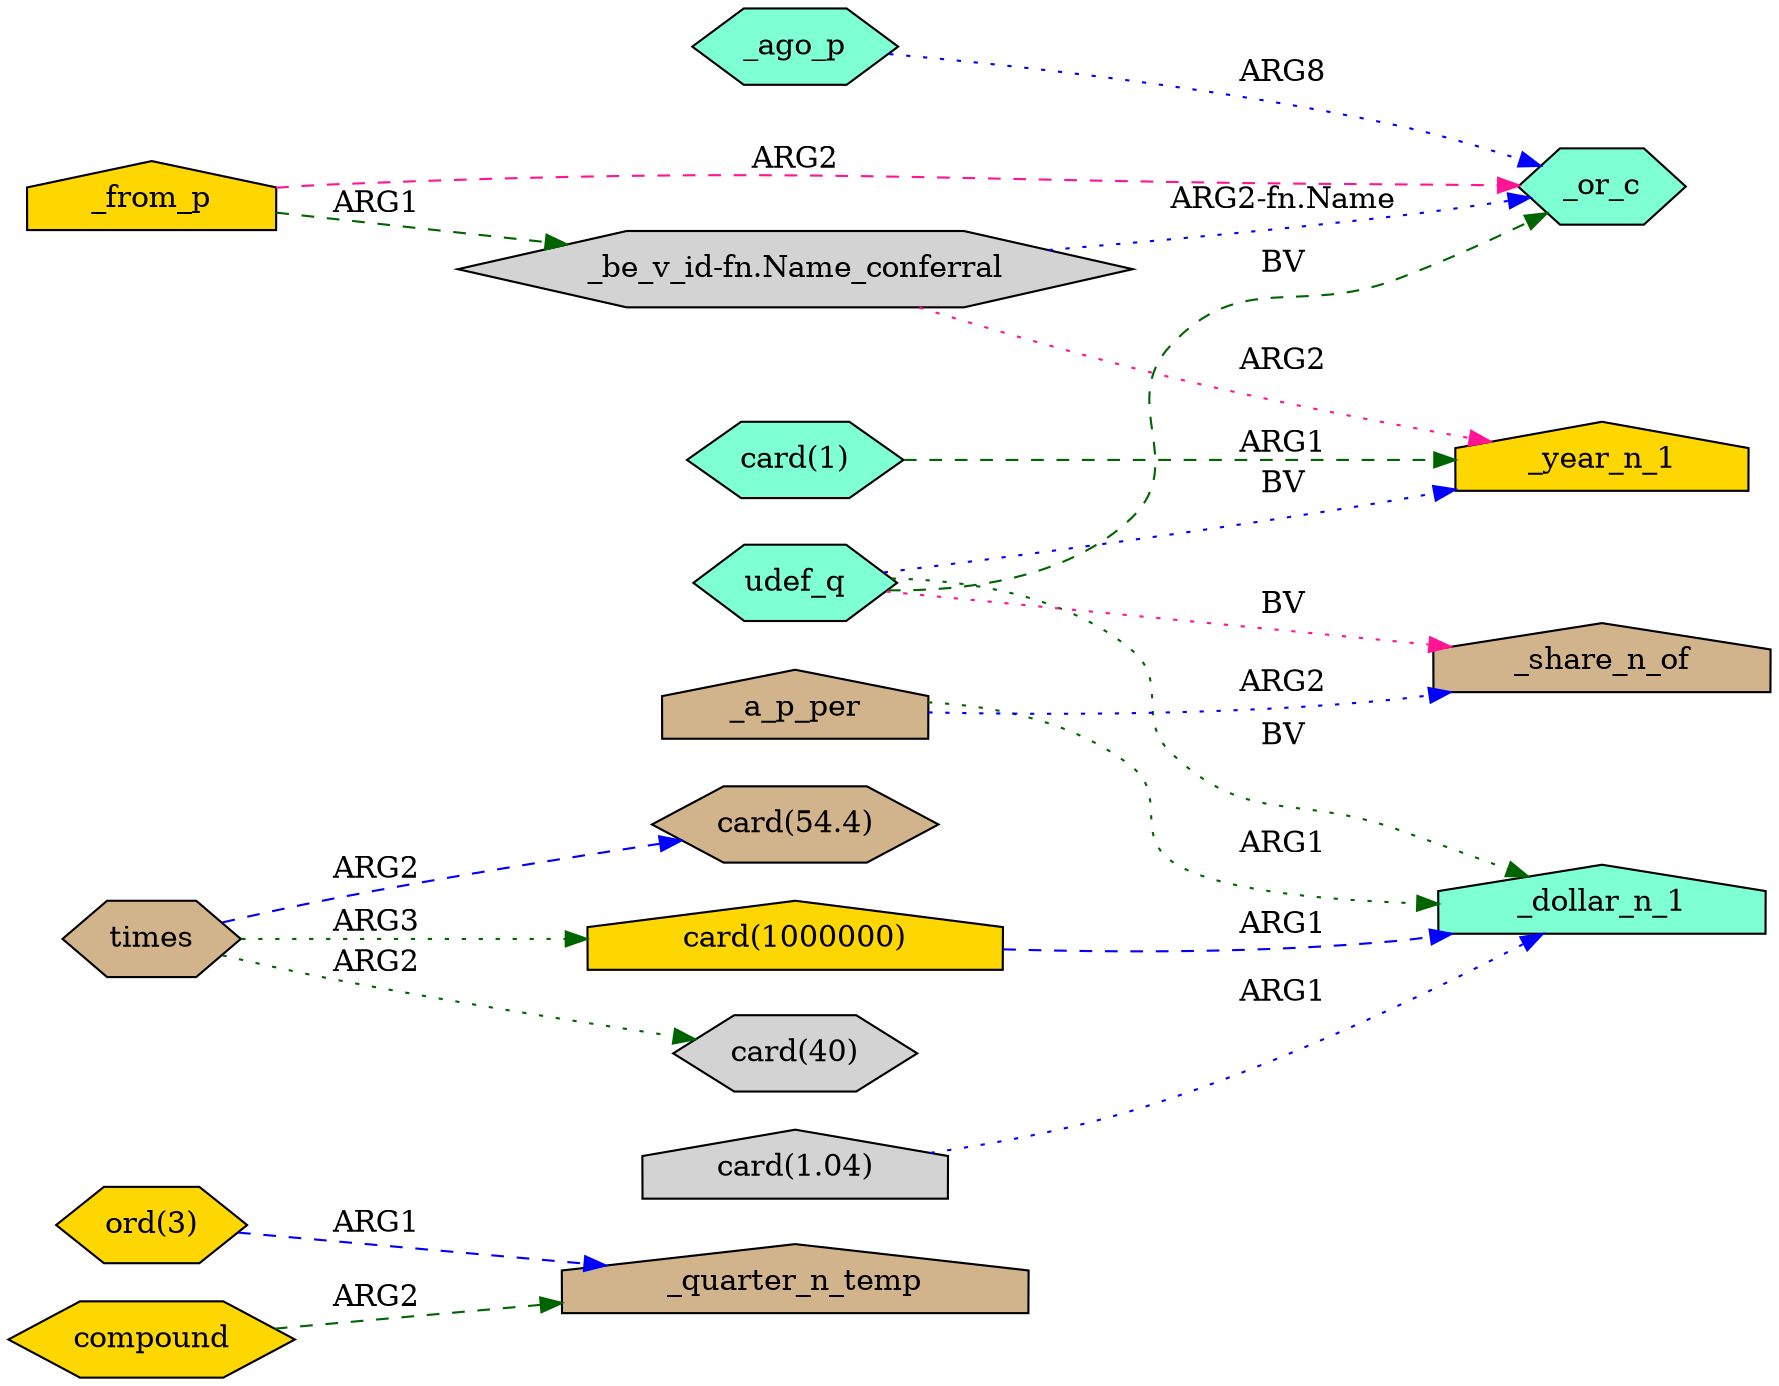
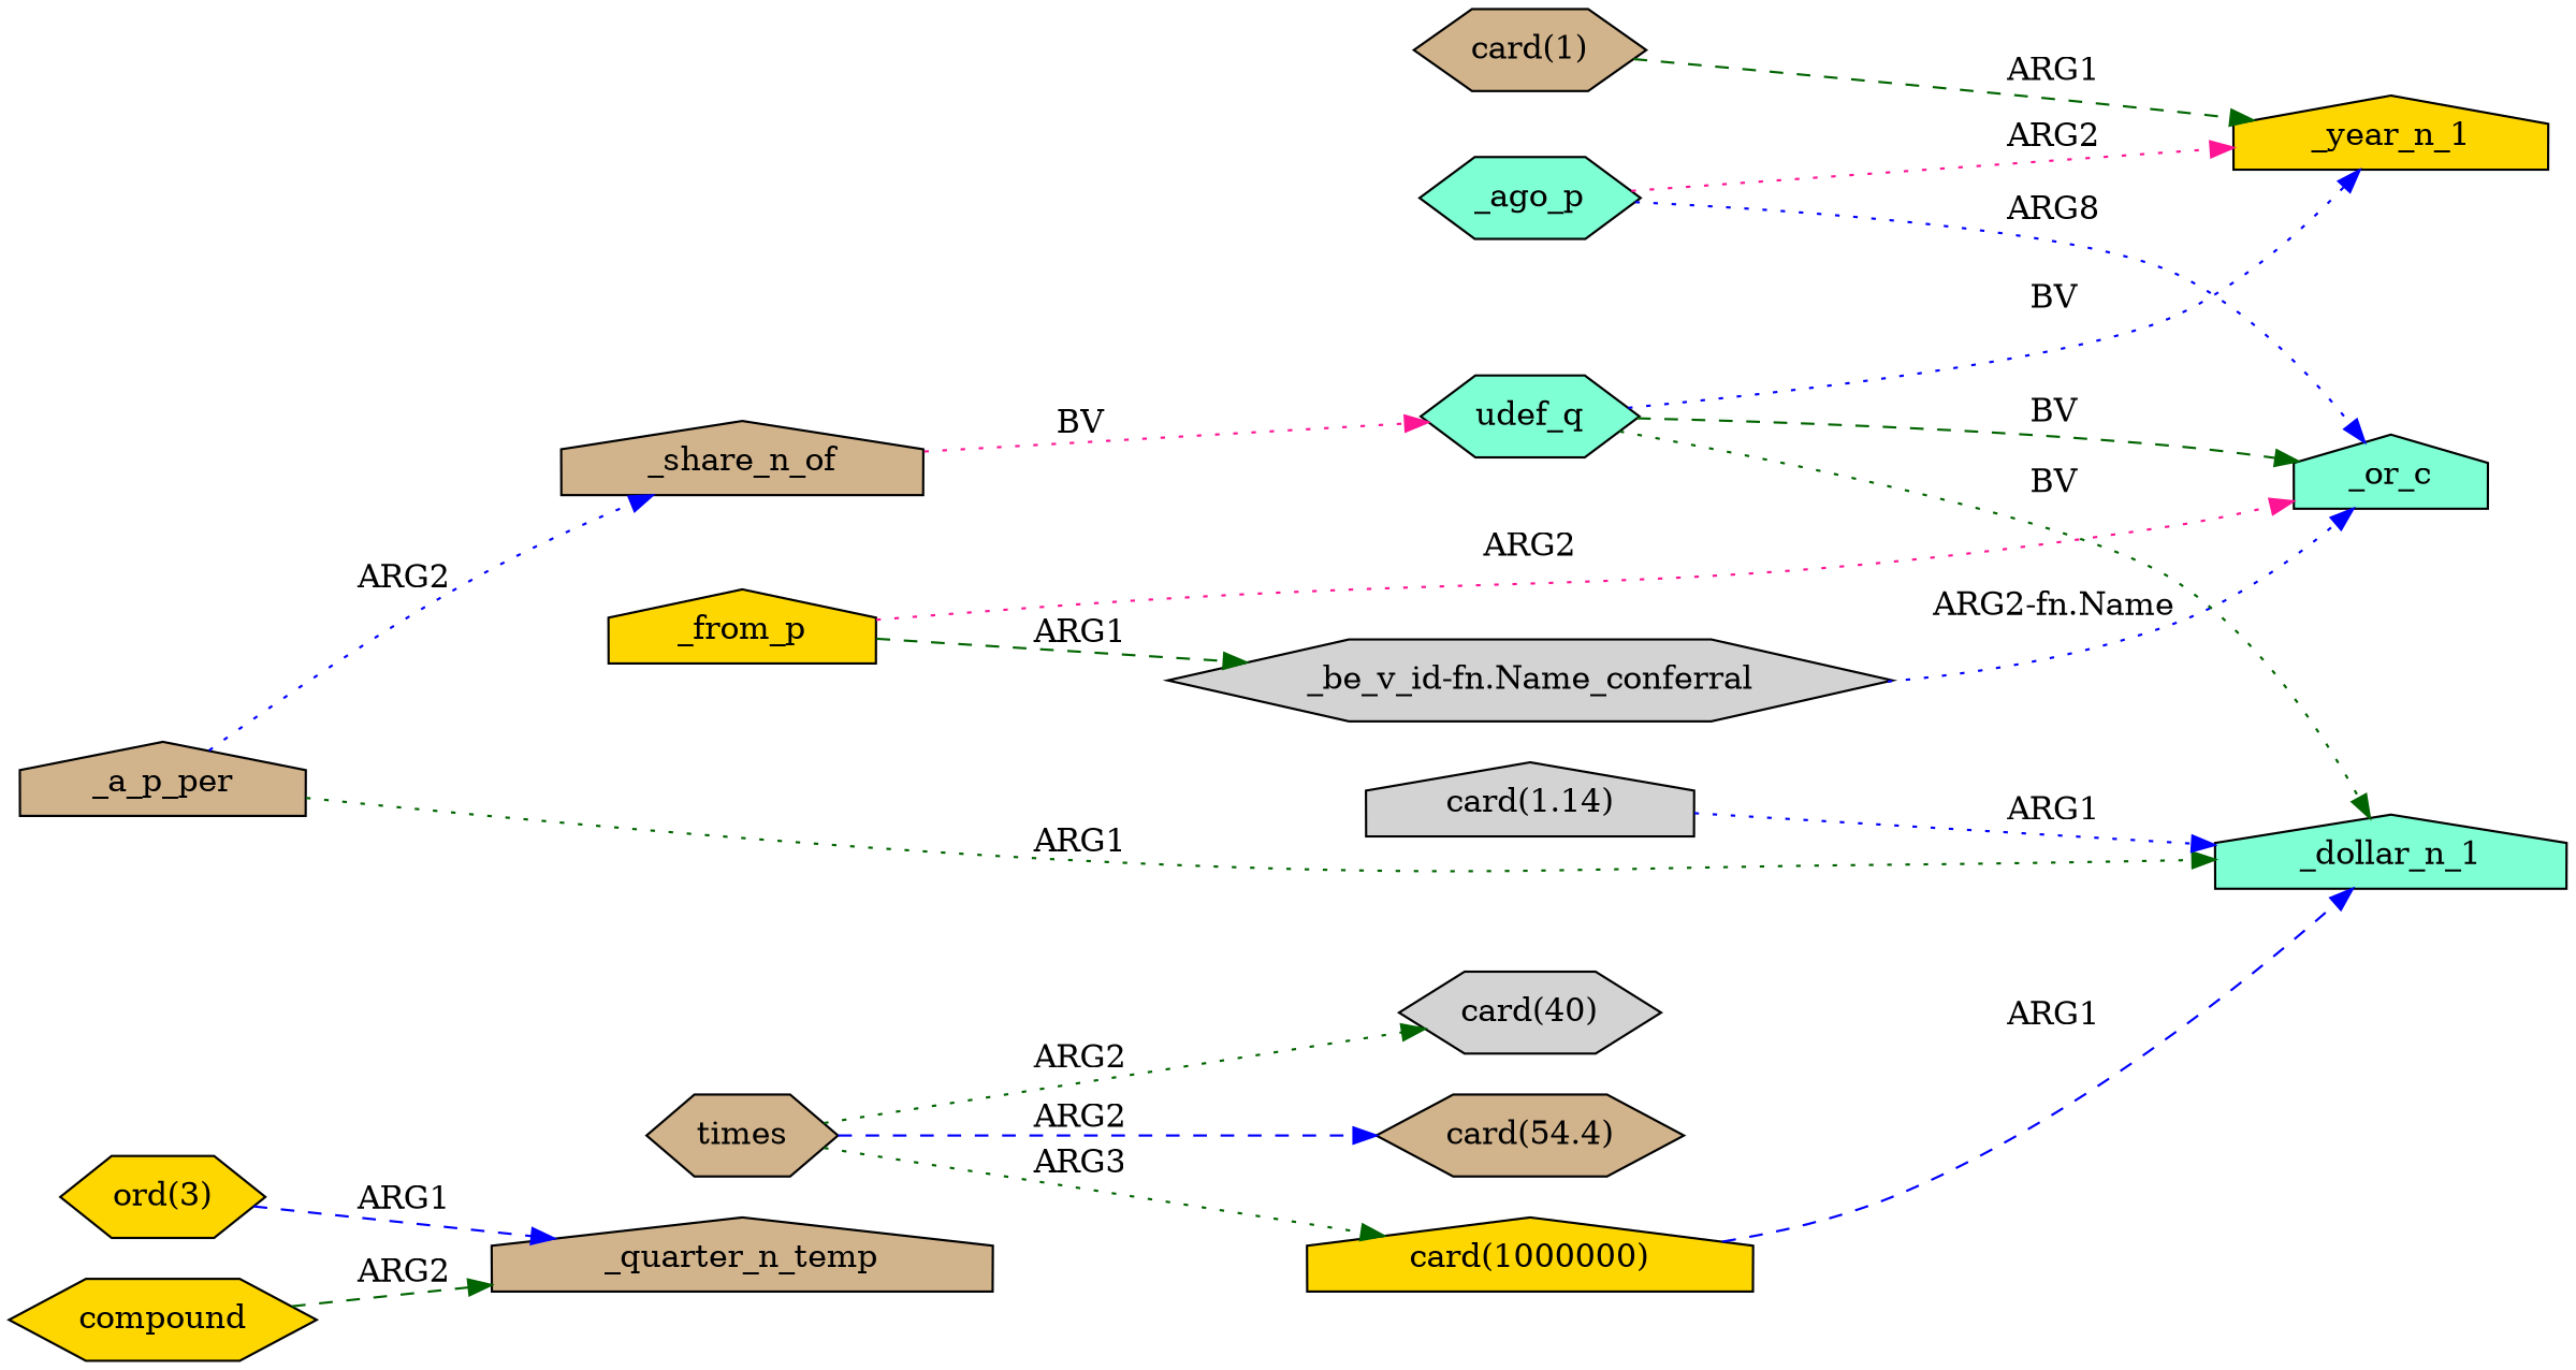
  digraph {
    rankdir=LR
    node [fillcolor=gold shape=hexagon style=filled]
    edge [color=blue style=dotted]
    "ord(3)"
    _quarter_n_temp [fillcolor=tan shape=house]
-   "card(1)" [fillcolor=aquamarine]
+   "card(1)" [fillcolor=tan]
    _year_n_1 [shape=house]
    "_be_v_id-fn.Name_conferral" [fillcolor=lightgrey]
-   _or_c [fillcolor=aquamarine]
+   _or_c [fillcolor=aquamarine shape=house]
    times [fillcolor=tan]
    "card(1000000)" [shape=house]
    "card(54.4)" [fillcolor=tan]
    "card(40)" [fillcolor=lightgrey]
    _dollar_n_1 [fillcolor=aquamarine shape=house]
    udef_q [fillcolor=aquamarine]
    _share_n_of [fillcolor=tan shape=house]
    compound
    _a_p_per [fillcolor=tan shape=house]
    _from_p [shape=house]
    _ago_p [fillcolor=aquamarine]
-   "card(1.04)" [fillcolor=lightgrey shape=house]
+   "card(1.04)" [fillcolor=lightgrey shape=house label="card(1.14)"]
    "ord(3)" -> _quarter_n_temp [label=ARG1 style=dashed]
    "card(1)" -> _year_n_1 [color=darkgreen label=ARG1 style=dashed]
    "_be_v_id-fn.Name_conferral" -> _or_c [label="ARG2-fn.Name"]
    times -> "card(1000000)" [color=darkgreen label=ARG3]
    times -> "card(54.4)" [label=ARG2 style=dashed]
    times -> "card(40)" [color=darkgreen label=ARG2]
    "card(1000000)" -> _dollar_n_1 [label=ARG1 style=dashed]
    udef_q -> _year_n_1 [label=BV]
    udef_q -> _or_c [color=darkgreen label=BV style=dashed]
    udef_q -> _dollar_n_1 [color=darkgreen label=BV]
-   udef_q -> _share_n_of [color=deeppink label=BV]
+   _share_n_of -> udef_q [color=deeppink label=BV]
    compound -> _quarter_n_temp [color=darkgreen label=ARG2 style=dashed]
    _a_p_per -> _dollar_n_1 [color=darkgreen label=ARG1]
    _a_p_per -> _share_n_of [label=ARG2]
    _from_p -> "_be_v_id-fn.Name_conferral" [color=darkgreen label=ARG1 style=dashed]
-   _from_p -> _or_c [color=deeppink label=ARG2 style=dashed]
-   "_be_v_id-fn.Name_conferral" -> _year_n_1 [color=deeppink label=ARG2]
+   _from_p -> _or_c [color=deeppink label=ARG2]
+   _ago_p -> _year_n_1 [color=deeppink label=ARG2]
    _ago_p -> _or_c [label=ARG8]
    "card(1.04)" -> _dollar_n_1 [label=ARG1]
  }
